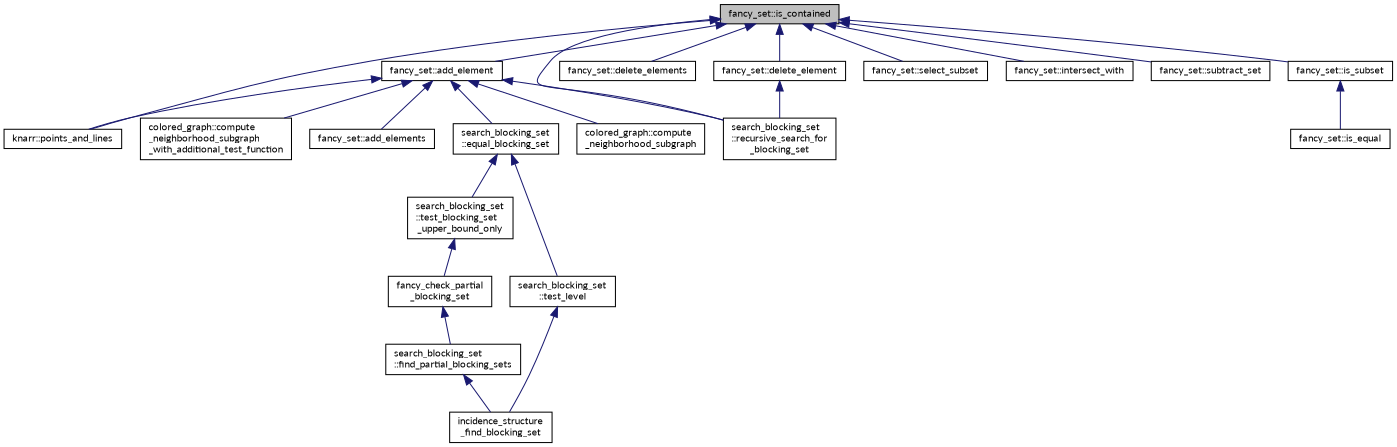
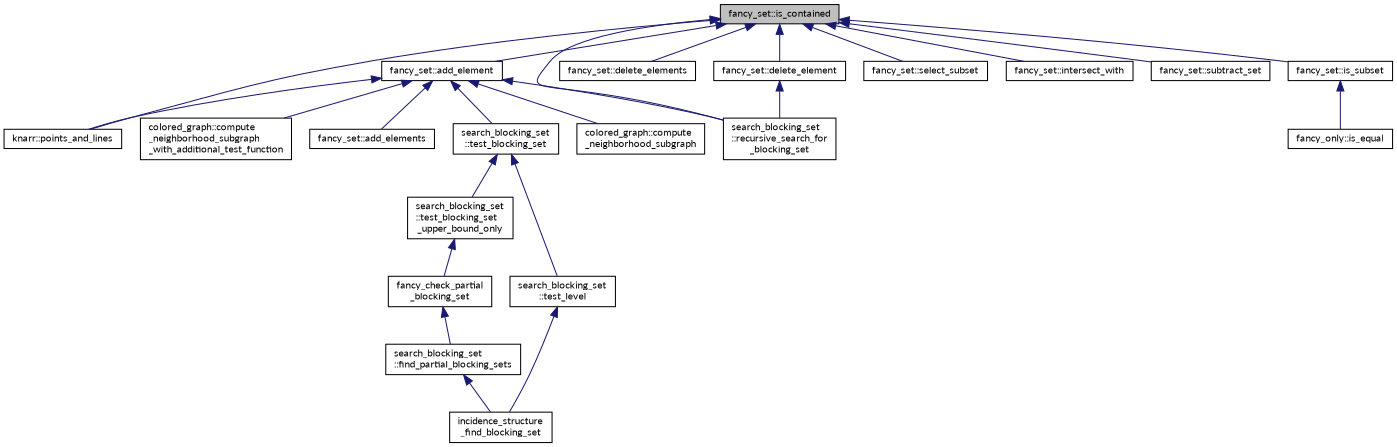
  digraph {
    fontname=Lato
    rankdir=TB
    node [color=black fillcolor=white fontname=Lato fontsize=10 shape=record style=filled]
    edge [color=midnightblue dir=back fontname=Lato fontsize=10 labelfontname=Helvetica labelfontsize=10 style=solid]
    n1 [fillcolor=grey75 fontcolor=black height=0.2 label="fancy_set::is_contained" width=0.4]
    n2 [height=0.2 label="fancy_set::add_element" width=0.4]
    n3 [height=0.2 label="knarr::points_and_lines" width=0.4]
    n4 [height=0.2 label="search_blocking_set\l::recursive_search_for\l_blocking_set" width=0.4]
    n5 [height=0.2 label="fancy_set::delete_elements" width=0.4]
    n6 [height=0.2 label="fancy_set::delete_element" width=0.4]
    n7 [height=0.2 label="fancy_set::select_subset" width=0.4]
    n8 [height=0.2 label="fancy_set::intersect_with" width=0.4]
    n9 [height=0.2 label="fancy_set::subtract_set" width=0.4]
    n10 [height=0.2 label="fancy_set::is_subset" width=0.4]
    n11 [height=0.2 label="colored_graph::compute\l_neighborhood_subgraph" width=0.4]
    n12 [height=0.2 label="colored_graph::compute\l_neighborhood_subgraph\l_with_additional_test_function" width=0.4]
    n13 [height=0.2 label="fancy_set::add_elements" width=0.4]
-   n14 [height=0.2 label="search_blocking_set\l::equal_blocking_set" width=0.4]
-   n15 [height=0.2 label="fancy_set::is_equal" width=0.4]
+   n14 [height=0.2 label="search_blocking_set\l::test_blocking_set" width=0.4]
+   n15 [height=0.2 label="fancy_only::is_equal" width=0.4]
    n16 [height=0.2 label="search_blocking_set\l::test_blocking_set\l_upper_bound_only" width=0.4]
    n17 [height=0.2 label="search_blocking_set\l::test_level" width=0.4]
    n18 [height=0.2 label="fancy_check_partial\l_blocking_set" width=0.4]
    n19 [height=0.2 label="incidence_structure\l_find_blocking_set" width=0.4]
    n20 [height=0.2 label="search_blocking_set\l::find_partial_blocking_sets" width=0.4]
    n1 -> n2
    n1 -> n3
    n1 -> n4
    n1 -> n5
    n1 -> n6
    n1 -> n7
    n1 -> n8
    n1 -> n9
    n1 -> n10
    n2 -> n3
    n2 -> n4
    n2 -> n11
    n2 -> n12
    n2 -> n13
    n2 -> n14
    n6 -> n4
    n10 -> n15
    n14 -> n16
    n14 -> n17
    n16 -> n18
    n17 -> n19
    n18 -> n20
    n20 -> n19
  }
